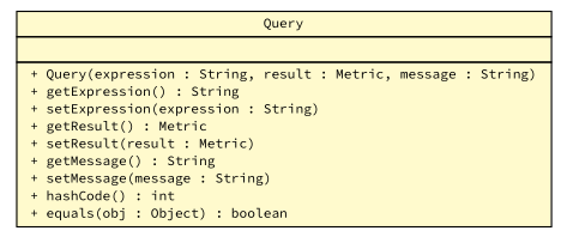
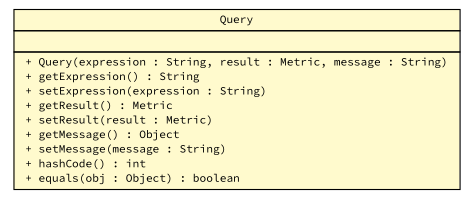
  digraph {
    nodesep=0.25
    ranksep=0.5
    fontname="Source Code Pro"
-   n1 [fontcolor=black fontname="Source Code Pro" fontsize=10.0 label=<<table title="com.salesforce.dva.argus.sdk.entity.Batch.Query" border="0" cellborder="1" cellspacing="0" cellpadding="2" port="p" bgcolor="lemonChiffon" href="./Batch.Query.html"> 		<tr><td><table border="0" cellspacing="0" cellpadding="1"> <tr><td align="center" balign="center"> Query </td></tr> 		</table></td></tr> 		<tr><td><table border="0" cellspacing="0" cellpadding="1"> <tr><td align="left" balign="left">  </td></tr> 		</table></td></tr> 		<tr><td><table border="0" cellspacing="0" cellpadding="1"> <tr><td align="left" balign="left"> + Query(expression : String, result : Metric, message : String) </td></tr> <tr><td align="left" balign="left"> + getExpression() : String </td></tr> <tr><td align="left" balign="left"> + setExpression(expression : String) </td></tr> <tr><td align="left" balign="left"> + getResult() : Metric </td></tr> <tr><td align="left" balign="left"> + setResult(result : Metric) </td></tr> <tr><td align="left" balign="left"> + getMessage() : String </td></tr> <tr><td align="left" balign="left"> + setMessage(message : String) </td></tr> <tr><td align="left" balign="left"> + hashCode() : int </td></tr> <tr><td align="left" balign="left"> + equals(obj : Object) : boolean </td></tr> 		</table></td></tr> 		</table>> shape=plaintext]
+   n1 [fontcolor=black fontname="Source Code Pro" fontsize=10.0 label=<<table title="com.salesforce.dva.argus.sdk.entity.Batch.Query" border="0" cellborder="1" cellspacing="0" cellpadding="2" port="p" bgcolor="lemonChiffon" href="./Batch.Query.html"> 		<tr><td><table border="0" cellspacing="0" cellpadding="1"> <tr><td align="center" balign="center"> Query </td></tr> 		</table></td></tr> 		<tr><td><table border="0" cellspacing="0" cellpadding="1"> <tr><td align="left" balign="left">  </td></tr> 		</table></td></tr> 		<tr><td><table border="0" cellspacing="0" cellpadding="1"> <tr><td align="left" balign="left"> + Query(expression : String, result : Metric, message : String) </td></tr> <tr><td align="left" balign="left"> + getExpression() : String </td></tr> <tr><td align="left" balign="left"> + setExpression(expression : String) </td></tr> <tr><td align="left" balign="left"> + getResult() : Metric </td></tr> <tr><td align="left" balign="left"> + setResult(result : Metric) </td></tr> <tr><td align="left" balign="left"> + getMessage() : Object </td></tr> <tr><td align="left" balign="left"> + setMessage(message : String) </td></tr> <tr><td align="left" balign="left"> + hashCode() : int </td></tr> <tr><td align="left" balign="left"> + equals(obj : Object) : boolean </td></tr> 		</table></td></tr> 		</table>> shape=plaintext]
  }
